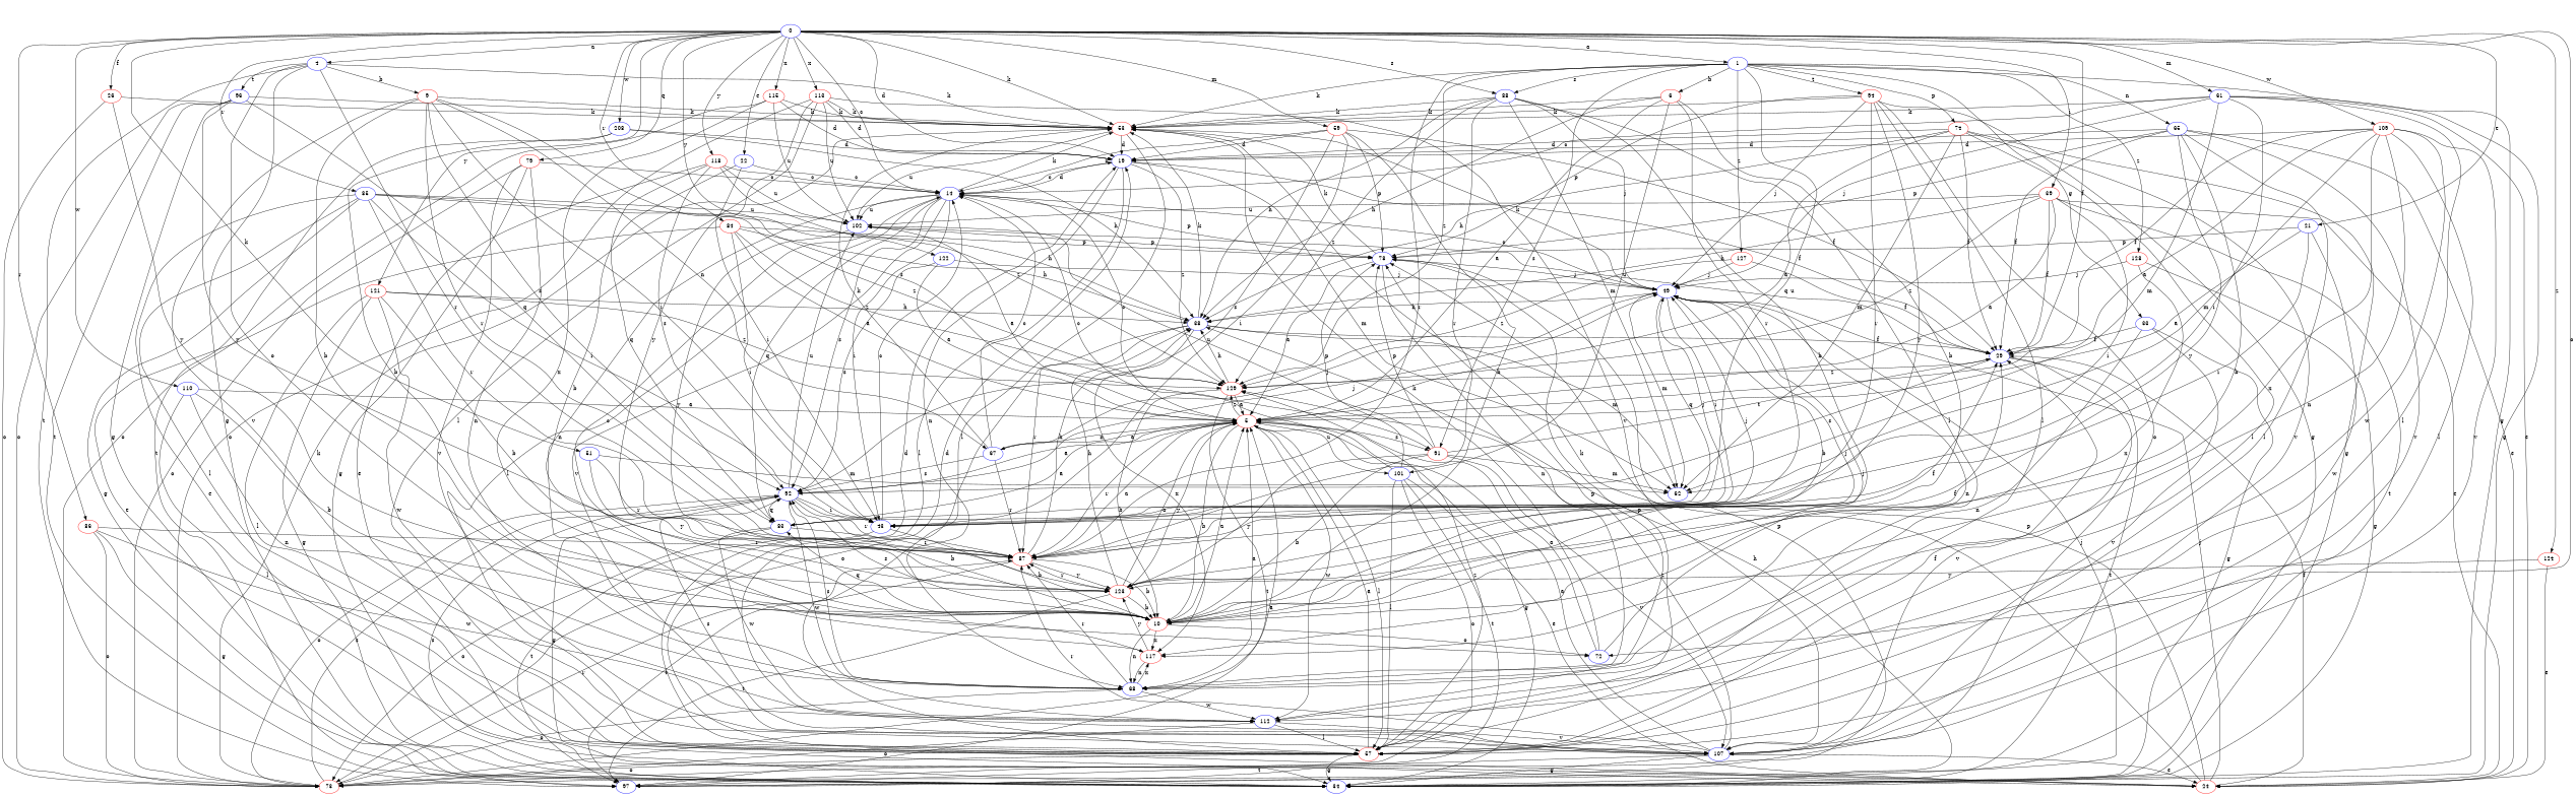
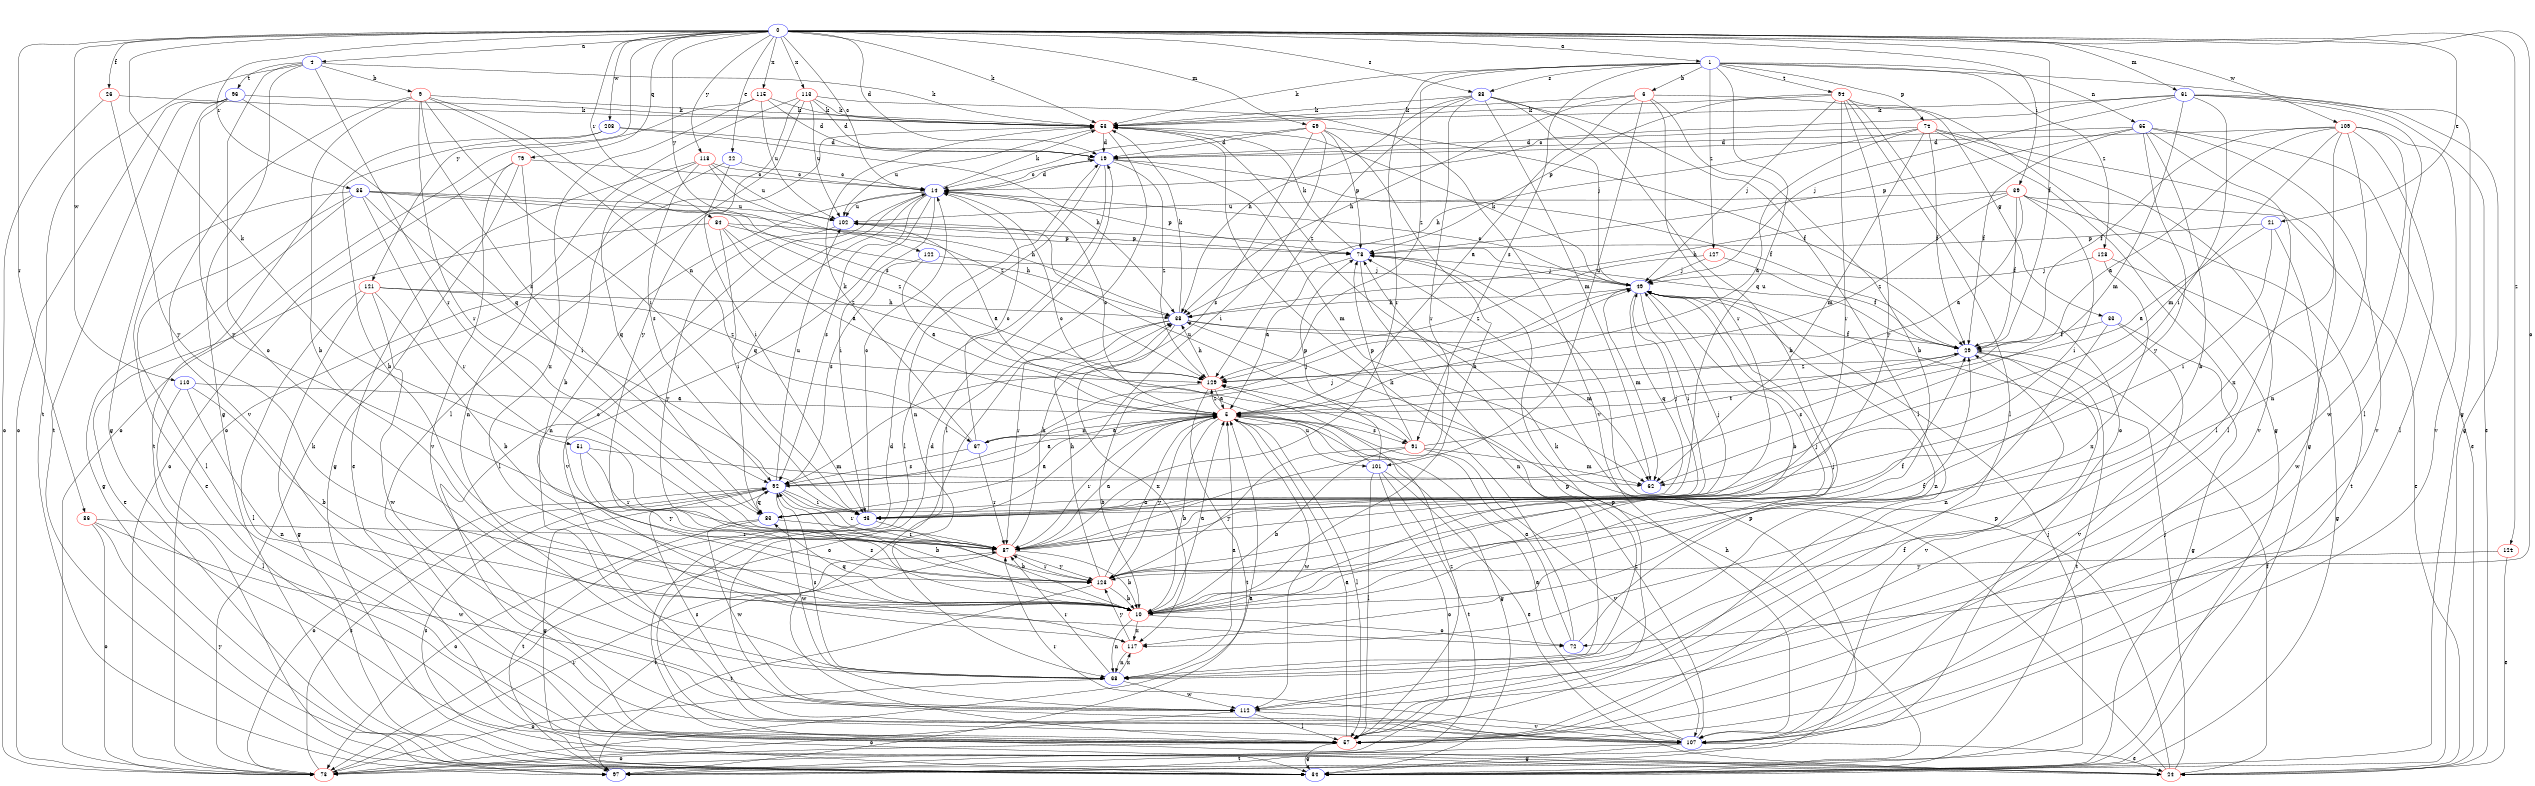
  strict digraph {
    node [color=blue]
    0
    1
    4
    14
    19
    21
    22
    26 [color=red]
    29
    39 [color=red]
    51
    53 [color=red]
    59 [color=red]
    61
    72
    79 [color=red]
    84 [color=red]
    85
    86 [color=red]
    88
    n21 [label=208]
    109 [color=red]
    110
    113 [color=red]
    115 [color=red]
    118 [color=red]
    121 [color=red]
    122
    124 [color=red]
    6 [color=red]
    33
    34
    65
    74 [color=red]
    83
    87 [color=red]
    91 [color=red]
    94 [color=red]
    127 [color=red]
    128 [color=red]
    129 [color=red]
    9 [color=red]
    96
    97
    57 [color=red]
    43
    92
    107
    68
    78
    102
    62
    5 [color=red]
    112
    10 [color=red]
    123 [color=red]
    73 [color=red]
    38
    24 [color=red]
    49
    117 [color=red]
    101
    67
    0 -> 1 [label=a]
    0 -> 4 [label=a]
    0 -> 14 [label=c]
    0 -> 19 [label=d]
    0 -> 21 [label=e]
    0 -> 22 [label=e]
    0 -> 26 [label=f]
    0 -> 29 [label=f]
    0 -> 39 [label=i]
    0 -> 51 [label=k]
    0 -> 53 [label=k]
    0 -> 59 [label=m]
    0 -> 61 [label=m]
    0 -> 72 [label=o]
    0 -> 79 [label=q]
    0 -> 84 [label=r]
    0 -> 85 [label=r]
    0 -> 86 [label=r]
    0 -> 88 [label=s]
    0 -> n21 [label=w]
    0 -> 109 [label=w]
    0 -> 110 [label=w]
    0 -> 113 [label=x]
    0 -> 115 [label=x]
    0 -> 118 [label=y]
    0 -> 121 [label=y]
    0 -> 122 [label=y]
    0 -> 124 [label=z]
    1 -> 53 [label=k]
    1 -> 88 [label=s]
    1 -> 6 [label=b]
-   1 -> 33 [label=g]
+   6 -> 33 [label=g]
    1 -> 34 [label=g]
    1 -> 65 [label=n]
    1 -> 74 [label=p]
    1 -> 83 [label=q]
    1 -> 87 [label=r]
    1 -> 91 [label=s]
    1 -> 94 [label=t]
    1 -> 127 [label=z]
    1 -> 128 [label=z]
    1 -> 129 [label=z]
    4 -> 53 [label=k]
    4 -> 72 [label=o]
    4 -> 34 [label=g]
    4 -> 87 [label=r]
    4 -> 9 [label=b]
    4 -> 96 [label=t]
    4 -> 97 [label=t]
    14 -> 19 [label=d]
    14 -> 53 [label=k]
    14 -> 83 [label=q]
    14 -> 57 [label=l]
    14 -> 43 [label=i]
    14 -> 92 [label=s]
    14 -> 107 [label=v]
    14 -> 68 [label=n]
    14 -> 78 [label=p]
    14 -> 102 [label=u]
    19 -> 14 [label=c]
    19 -> 29 [label=f]
    19 -> 129 [label=z]
    19 -> 57 [label=l]
    19 -> 68 [label=n]
    19 -> 62 [label=m]
    21 -> 43 [label=i]
    21 -> 78 [label=p]
    21 -> 5 [label=a]
    21 -> 112 [label=w]
    22 -> 14 [label=c]
    22 -> 43 [label=i]
    22 -> 10 [label=b]
    26 -> 53 [label=k]
    26 -> 123 [label=y]
    26 -> 73 [label=o]
    29 -> 129 [label=z]
    29 -> 97 [label=t]
    29 -> 92 [label=s]
    29 -> 107 [label=v]
    29 -> 102 [label=u]
    39 -> 29 [label=f]
    39 -> 129 [label=z]
    39 -> 97 [label=t]
    39 -> 43 [label=i]
    39 -> 102 [label=u]
    39 -> 5 [label=a]
    39 -> 38 [label=h]
    39 -> 24 [label=e]
    51 -> 87 [label=r]
    51 -> 62 [label=m]
    51 -> 123 [label=y]
    53 -> 19 [label=d]
    53 -> 57 [label=l]
    53 -> 102 [label=u]
    59 -> 14 [label=c]
    59 -> 19 [label=d]
    59 -> 29 [label=f]
    59 -> 43 [label=i]
    59 -> 92 [label=s]
    59 -> 78 [label=p]
    59 -> 10 [label=b]
    61 -> 14 [label=c]
    61 -> 53 [label=k]
    61 -> 34 [label=g]
    61 -> 57 [label=l]
    61 -> 43 [label=i]
    61 -> 62 [label=m]
    61 -> 24 [label=e]
    61 -> 49 [label=j]
    72 -> 53 [label=k]
    72 -> 5 [label=a]
    72 -> 49 [label=j]
    79 -> 14 [label=c]
    79 -> 34 [label=g]
    79 -> 107 [label=v]
    79 -> 68 [label=n]
    79 -> 73 [label=o]
    84 -> 129 [label=z]
    84 -> 43 [label=i]
    84 -> 78 [label=p]
    84 -> 5 [label=a]
    84 -> 38 [label=h]
    84 -> 24 [label=e]
    85 -> 34 [label=g]
    85 -> 87 [label=r]
    85 -> 129 [label=z]
    85 -> 57 [label=l]
    85 -> 43 [label=i]
    85 -> 102 [label=u]
    85 -> 38 [label=h]
    85 -> 24 [label=e]
-   86 -> 34 [label=g]
+   86 -> 34 [label=y]
    86 -> 87 [label=r]
    86 -> 112 [label=w]
    86 -> 73 [label=o]
    88 -> 53 [label=k]
    88 -> 87 [label=r]
    88 -> 129 [label=z]
    88 -> 57 [label=l]
    88 -> 62 [label=m]
    88 -> 10 [label=b]
    88 -> 38 [label=h]
    88 -> 49 [label=j]
    n21 -> 19 [label=d]
    n21 -> 97 [label=t]
    n21 -> 10 [label=b]
    n21 -> 38 [label=h]
    109 -> 19 [label=d]
    109 -> 29 [label=f]
    109 -> 57 [label=l]
    109 -> 107 [label=v]
    109 -> 68 [label=n]
    109 -> 62 [label=m]
    109 -> 5 [label=a]
    109 -> 112 [label=w]
    109 -> 117 [label=x]
    110 -> 57 [label=l]
    110 -> 68 [label=n]
    110 -> 5 [label=a]
    110 -> 10 [label=b]
    113 -> 19 [label=d]
    113 -> 53 [label=k]
    113 -> 57 [label=l]
    113 -> 107 [label=v]
    113 -> 102 [label=u]
    113 -> 123 [label=y]
    113 -> 73 [label=o]
    115 -> 19 [label=d]
    115 -> 53 [label=k]
    115 -> 102 [label=u]
    115 -> 73 [label=o]
    115 -> 117 [label=x]
    118 -> 14 [label=c]
    118 -> 83 [label=q]
    118 -> 129 [label=z]
    118 -> 92 [label=s]
    118 -> 102 [label=u]
    118 -> 24 [label=e]
    121 -> 34 [label=g]
    121 -> 129 [label=z]
    121 -> 57 [label=l]
    121 -> 112 [label=w]
    121 -> 10 [label=b]
    121 -> 38 [label=h]
    122 -> 92 [label=s]
    122 -> 5 [label=a]
    122 -> 49 [label=j]
    124 -> 123 [label=y]
    124 -> 24 [label=e]
    6 -> 53 [label=k]
    6 -> 87 [label=r]
    6 -> 5 [label=a]
    6 -> 10 [label=b]
    6 -> 38 [label=h]
    6 -> 101 [label=u]
    33 -> 29 [label=f]
    33 -> 34 [label=g]
    33 -> 107 [label=v]
    33 -> 68 [label=n]
    34 -> 92 [label=s]
    34 -> 38 [label=h]
    34 -> 49 [label=j]
    65 -> 19 [label=d]
    65 -> 29 [label=f]
    65 -> 57 [label=l]
    65 -> 107 [label=v]
    65 -> 78 [label=p]
    65 -> 10 [label=b]
    65 -> 123 [label=y]
    65 -> 24 [label=e]
    74 -> 19 [label=d]
    74 -> 29 [label=f]
    74 -> 34 [label=g]
    74 -> 57 [label=l]
    74 -> 107 [label=v]
    74 -> 62 [label=m]
    74 -> 5 [label=a]
    74 -> 38 [label=h]
    83 -> 87 [label=r]
    83 -> 5 [label=a]
    83 -> 112 [label=w]
    83 -> 73 [label=o]
    87 -> 97 [label=t]
    87 -> 5 [label=a]
    87 -> 10 [label=b]
    87 -> 123 [label=y]
    87 -> 38 [label=h]
    87 -> 49 [label=j]
    91 -> 29 [label=t]
    91 -> 107 [label=v]
    91 -> 78 [label=p]
    91 -> 102 [label=u]
    91 -> 62 [label=m]
    91 -> 10 [label=b]
    91 -> 123 [label=y]
    94 -> 53 [label=k]
    94 -> 34 [label=g]
    94 -> 87 [label=r]
    94 -> 57 [label=l]
    94 -> 78 [label=p]
    94 -> 123 [label=y]
    94 -> 73 [label=o]
    94 -> 49 [label=j]
    127 -> 29 [label=f]
    127 -> 129 [label=z]
    127 -> 49 [label=j]
    128 -> 34 [label=g]
    128 -> 49 [label=j]
    128 -> 117 [label=x]
    129 -> 97 [label=t]
    129 -> 5 [label=a]
    129 -> 10 [label=b]
    129 -> 38 [label=h]
    9 -> 53 [label=k]
    9 -> 87 [label=r]
    9 -> 91 [label=s]
    9 -> 43 [label=i]
    9 -> 92 [label=s]
    9 -> 107 [label=v]
    9 -> 10 [label=b]
    9 -> 67 [label=n]
    96 -> 53 [label=k]
    96 -> 34 [label=g]
    96 -> 83 [label=q]
    96 -> 97 [label=t]
    96 -> 123 [label=y]
    96 -> 73 [label=o]
    97 -> 78 [label=p]
    57 -> 19 [label=d]
    57 -> 29 [label=f]
    57 -> 34 [label=g]
    57 -> 129 [label=z]
    57 -> 78 [label=p]
    57 -> 5 [label=a]
    57 -> 73 [label=o]
    43 -> 14 [label=c]
    43 -> 97 [label=t]
    43 -> 10 [label=b]
    43 -> 49 [label=j]
    92 -> 34 [label=g]
    92 -> 83 [label=q]
    92 -> 87 [label=r]
    92 -> 43 [label=i]
    92 -> 102 [label=u]
    92 -> 5 [label=a]
    92 -> 112 [label=w]
    92 -> 10 [label=b]
    92 -> 73 [label=o]
    92 -> 49 [label=j]
    107 -> 19 [label=d]
    107 -> 34 [label=g]
    107 -> 87 [label=r]
    107 -> 129 [label=z]
    107 -> 97 [label=t]
    107 -> 92 [label=s]
    107 -> 5 [label=a]
    107 -> 24 [label=e]
    68 -> 87 [label=r]
    68 -> 92 [label=s]
    68 -> 5 [label=a]
    68 -> 112 [label=w]
    68 -> 73 [label=o]
    68 -> 117 [label=x]
    78 -> 53 [label=k]
    78 -> 68 [label=n]
    78 -> 5 [label=a]
    78 -> 49 [label=j]
    102 -> 78 [label=p]
    102 -> 5 [label=a]
    102 -> 123 [label=y]
    5 -> 14 [label=c]
    5 -> 34 [label=g]
    5 -> 87 [label=r]
    5 -> 91 [label=s]
    5 -> 129 [label=z]
    5 -> 57 [label=l]
    5 -> 112 [label=w]
    5 -> 10 [label=b]
    5 -> 123 [label=y]
    5 -> 101 [label=u]
    5 -> 67 [label=n]
    112 -> 57 [label=l]
    112 -> 107 [label=v]
    112 -> 78 [label=p]
    112 -> 73 [label=o]
    10 -> 29 [label=f]
    10 -> 72 [label=o]
    10 -> 83 [label=q]
    10 -> 92 [label=s]
    10 -> 68 [label=n]
    10 -> 5 [label=a]
    10 -> 49 [label=j]
    10 -> 117 [label=x]
    123 -> 29 [label=f]
    123 -> 87 [label=r]
    123 -> 97 [label=t]
    123 -> 5 [label=a]
    123 -> 10 [label=b]
    123 -> 38 [label=h]
    73 -> 53 [label=k]
    73 -> 87 [label=r]
    73 -> 92 [label=s]
    73 -> 5 [label=a]
    38 -> 29 [label=f]
    38 -> 53 [label=k]
    38 -> 87 [label=r]
    38 -> 62 [label=m]
    38 -> 73 [label=o]
    38 -> 117 [label=x]
    24 -> 29 [label=f]
    24 -> 53 [label=k]
    24 -> 78 [label=p]
    24 -> 49 [label=j]
    49 -> 14 [label=c]
    49 -> 53 [label=k]
    49 -> 83 [label=q]
    49 -> 43 [label=i]
    49 -> 68 [label=n]
    49 -> 62 [label=m]
    49 -> 10 [label=b]
    49 -> 38 [label=h]
    117 -> 14 [label=c]
    117 -> 68 [label=n]
    117 -> 123 [label=y]
    101 -> 14 [label=c]
    101 -> 97 [label=t]
    101 -> 57 [label=l]
    101 -> 78 [label=p]
    101 -> 73 [label=o]
    101 -> 24 [label=e]
    67 -> 14 [label=c]
    67 -> 53 [label=k]
    67 -> 87 [label=r]
    67 -> 92 [label=s]
    67 -> 5 [label=a]
    67 -> 49 [label=j]
  }
